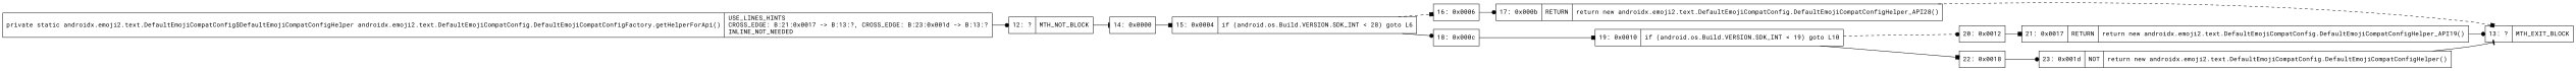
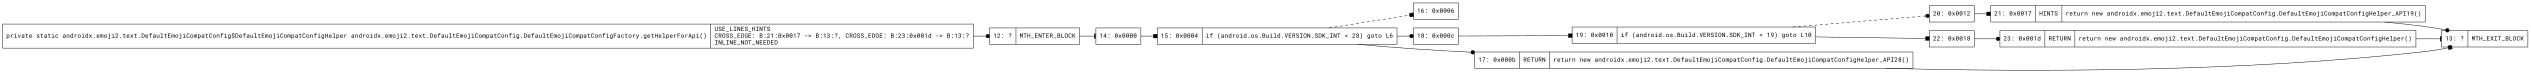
  digraph {
    fontname="Roboto Mono"
    rankdir=LR
    node [fontname="Roboto Mono" shape=record]
    edge [arrowhead=box fontname="Roboto Mono"]
-   n1 [label="{12\:\ ?|MTH_NOT_BLOCK\l}"]
+   n1 [label="{12\:\ ?|MTH_ENTER_BLOCK\l}"]
    n2 [label="{14\:\ 0x0000}"]
    n3 [label="{15\:\ 0x0004|if (android.os.Build.VERSION.SDK_INT \< 28) goto L6\l}"]
    n4 [label="{16\:\ 0x0006}"]
    n5 [label="{18\:\ 0x000c}"]
    n6 [label="{17\:\ 0x000b|RETURN\l|return new androidx.emoji2.text.DefaultEmojiCompatConfig.DefaultEmojiCompatConfigHelper_API28()\l}"]
    n7 [label="{19\:\ 0x0010|if (android.os.Build.VERSION.SDK_INT \< 19) goto L10\l}"]
    n8 [label="{13\:\ ?|MTH_EXIT_BLOCK\l}"]
    n9 [label="{20\:\ 0x0012}"]
    n10 [label="{22\:\ 0x0018}"]
-   n11 [label="{21\:\ 0x0017|RETURN\l|return new androidx.emoji2.text.DefaultEmojiCompatConfig.DefaultEmojiCompatConfigHelper_API19()\l}"]
-   n12 [label="{23\:\ 0x001d|NOT\l|return new androidx.emoji2.text.DefaultEmojiCompatConfig.DefaultEmojiCompatConfigHelper()\l}"]
+   n11 [label="{21\:\ 0x0017|HINTS\l|return new androidx.emoji2.text.DefaultEmojiCompatConfig.DefaultEmojiCompatConfigHelper_API19()\l}"]
+   n12 [label="{23\:\ 0x001d|RETURN\l|return new androidx.emoji2.text.DefaultEmojiCompatConfig.DefaultEmojiCompatConfigHelper()\l}"]
    n13 [label="{private static androidx.emoji2.text.DefaultEmojiCompatConfig$DefaultEmojiCompatConfigHelper androidx.emoji2.text.DefaultEmojiCompatConfig.DefaultEmojiCompatConfigFactory.getHelperForApi()  | USE_LINES_HINTS\lCROSS_EDGE: B:21:0x0017 \-\> B:13:?, CROSS_EDGE: B:23:0x001d \-\> B:13:?\lINLINE_NOT_NEEDED\l}"]
    n1 -> n2 [arrowhead=tee]
    n2 -> n3
    n3 -> n4 [style=dashed]
    n3 -> n5 [arrowhead=dot]
-   n4 -> n6 [arrowhead=dot]
+   n3 -> n6 [arrowhead=dot]
    n5 -> n7
-   n6 -> n8 [style=dashed]
+   n6 -> n8
    n7 -> n9 [arrowhead=dot style=dashed]
    n7 -> n10
    n9 -> n11
    n10 -> n12 [arrowhead=dot]
    n11 -> n8 [arrowhead=dot]
    n12 -> n8 [arrowhead=tee]
    n13 -> n1 [arrowhead=dot]
  }
